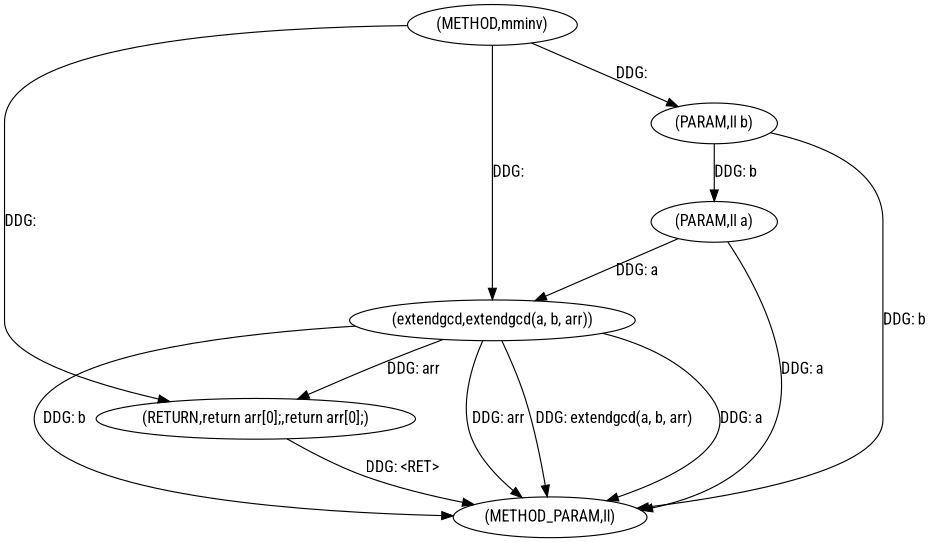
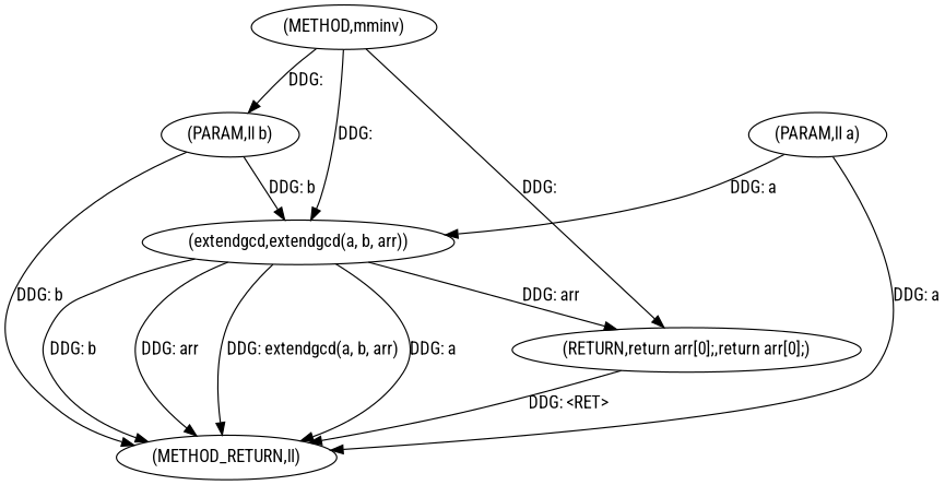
  digraph {
    fontname="Roboto Condensed"
    node [fontname="Roboto Condensed"]
    edge [fontname="Roboto Condensed"]
    n1 [label="(METHOD,mminv)"]
    n2 [label="(PARAM,ll b)"]
    n3 [label="(extendgcd,extendgcd(a, b, arr))"]
    n4 [label="(RETURN,return arr[0];,return arr[0];)"]
    n5 [label="(PARAM,ll a)"]
-   n6 [label="(METHOD_PARAM,ll)"]
+   n6 [label="(METHOD_RETURN,ll)"]
    n1 -> n2 [label="DDG: "]
    n1 -> n3 [label="DDG: "]
    n1 -> n4 [label="DDG: "]
-   n2 -> n5 [label="DDG: b"]
+   n2 -> n3 [label="DDG: b"]
    n2 -> n6 [label="DDG: b"]
    n3 -> n4 [label="DDG: arr"]
    n3 -> n6 [label="DDG: a"]
    n3 -> n6 [label="DDG: b"]
    n3 -> n6 [label="DDG: arr"]
    n3 -> n6 [label="DDG: extendgcd(a, b, arr)"]
    n4 -> n6 [label="DDG: <RET>"]
    n5 -> n3 [label="DDG: a"]
    n5 -> n6 [label="DDG: a"]
  }
